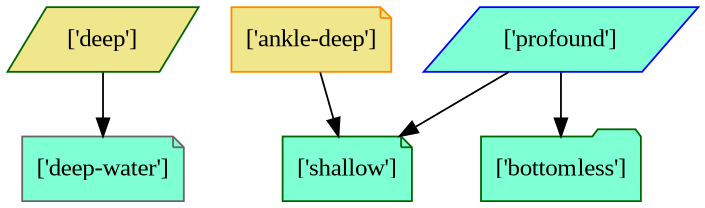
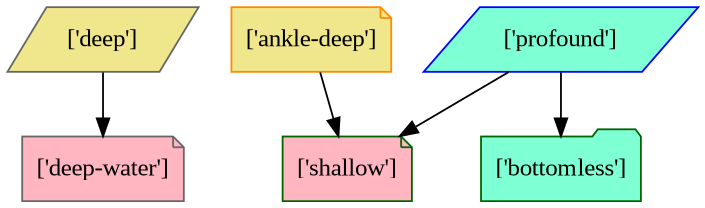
  strict digraph {
    fontname="Liberation Serif"
    node [color=gray40 fillcolor=khaki fontname="Liberation Serif" shape=note style=filled]
    edge [fontname="Liberation Serif"]
-   "['deep']" [color=darkgreen shape=parallelogram]
-   "['deep-water']" [fillcolor=aquamarine]
+   "['deep']" [shape=parallelogram]
+   "['deep-water']" [fillcolor=lightpink]
    "['ankle-deep']" [color=darkorange]
-   "['shallow']" [color=darkgreen fillcolor=aquamarine]
+   "['shallow']" [color=darkgreen fillcolor=lightpink]
    "['profound']" [color=blue fillcolor=aquamarine shape=parallelogram]
    "['bottomless']" [color=darkgreen fillcolor=aquamarine shape=folder]
    "['deep']" -> "['deep-water']"
    "['ankle-deep']" -> "['shallow']"
    "['profound']" -> "['shallow']"
    "['profound']" -> "['bottomless']"
  }
